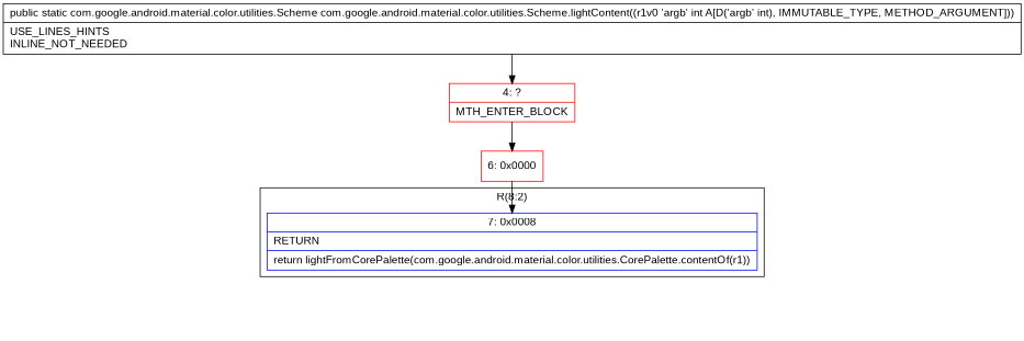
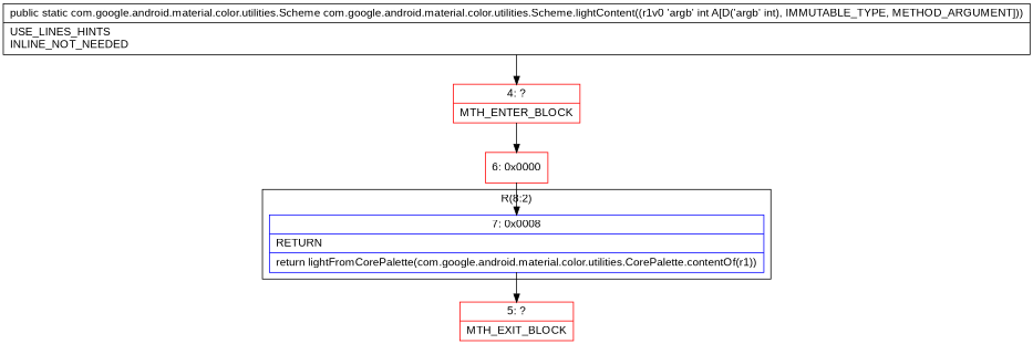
  digraph {
    fontname="Liberation Sans"
    node [color=red fontname="Liberation Sans" shape=record]
    edge [fontname="Liberation Sans"]
    n1 [color=blue label="{7\:\ 0x0008|RETURN\l|return lightFromCorePalette(com.google.android.material.color.utilities.CorePalette.contentOf(r1))\l}"]
+   n2 [label="{5\:\ ?|MTH_EXIT_BLOCK\l}"]
    n3 [label="{4\:\ ?|MTH_ENTER_BLOCK\l}"]
    n4 [label="{6\:\ 0x0000}"]
    n5 [label="{public static com.google.android.material.color.utilities.Scheme com.google.android.material.color.utilities.Scheme.lightContent((r1v0 'argb' int A[D('argb' int), IMMUTABLE_TYPE, METHOD_ARGUMENT]))  | USE_LINES_HINTS\lINLINE_NOT_NEEDED\l}" color=""]
    subgraph cluster_1 {
      label="R(8:2)"
      n1
    }
+   n1 -> n2
    n3 -> n4
    n4 -> n1
    n5 -> n3
  }
